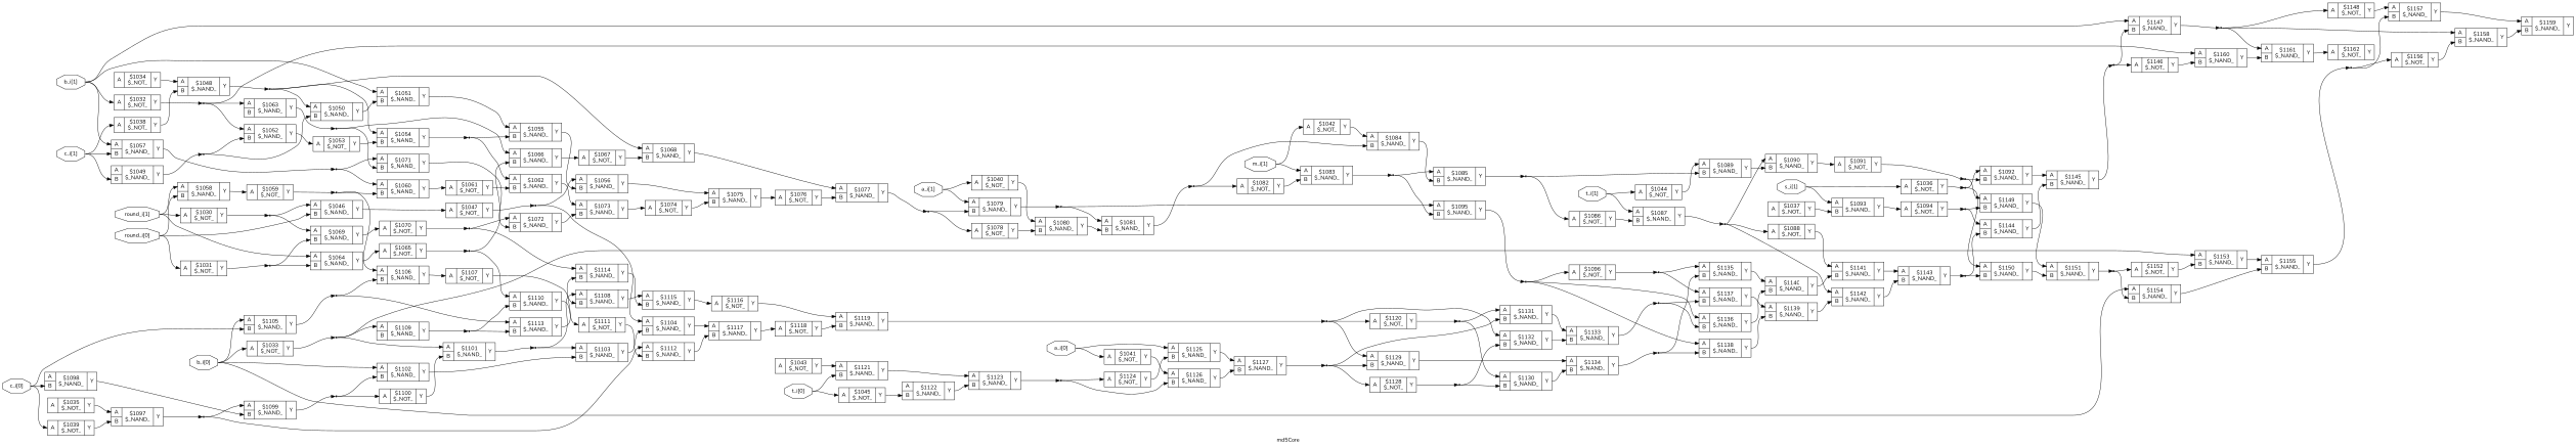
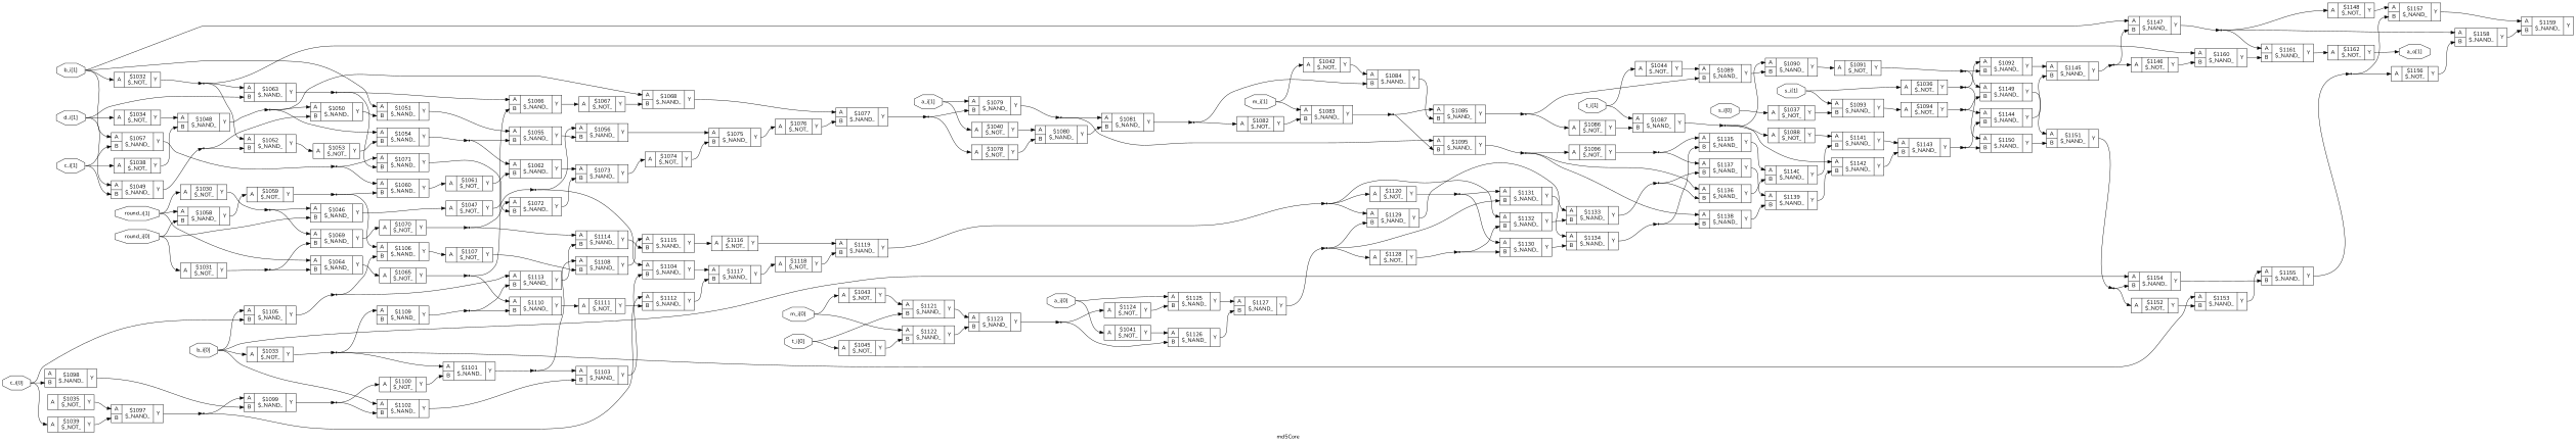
  digraph {
    fontname=Nunito
    label=md5Core
    rankdir=LR
    remincross=true
    node [fontname=Nunito shape=record]
    edge [color=black fontname=Nunito headport="p150:w" tailport="p151:e"]
    n132 [color=black fontcolor=black label="a_i[0]" shape=octagon]
    c163 [label="{{<p150> A}|$1041\n$_NOT_|{<p151> Y}}"]
    c248 [label="{{<p150> A|<p168> B}|$1125\n$_NAND_|{<p151> Y}}"]
    c249 [label="{{<p150> A|<p168> B}|$1126\n$_NAND_|{<p151> Y}}"]
    c250 [label="{{<p150> A|<p168> B}|$1127\n$_NAND_|{<p151> Y}}"]
    n133 [color=black fontcolor=black label="a_i[1]" shape=octagon]
    c162 [label="{{<p150> A}|$1040\n$_NOT_|{<p151> Y}}"]
    c202 [label="{{<p150> A|<p168> B}|$1079\n$_NAND_|{<p151> Y}}"]
    c203 [label="{{<p150> A|<p168> B}|$1080\n$_NAND_|{<p151> Y}}"]
    n100 [shape=point]
+   n135 [color=black fontcolor=black label="a_o[1]" shape=octagon]
    n136 [color=black fontcolor=black label="b_i[0]" shape=octagon]
    c155 [label="{{<p150> A}|$1033\n$_NOT_|{<p151> Y}}"]
    c225 [label="{{<p150> A|<p168> B}|$1102\n$_NAND_|{<p151> Y}}"]
    c228 [label="{{<p150> A|<p168> B}|$1105\n$_NAND_|{<p151> Y}}"]
    c277 [label="{{<p150> A|<p168> B}|$1154\n$_NAND_|{<p151> Y}}"]
    n54 [shape=point]
    c226 [label="{{<p150> A|<p168> B}|$1103\n$_NAND_|{<p151> Y}}"]
    n126 [shape=point]
    c278 [label="{{<p150> A|<p168> B}|$1155\n$_NAND_|{<p151> Y}}"]
    n137 [color=black fontcolor=black label="b_i[1]" shape=octagon]
    c154 [label="{{<p150> A}|$1032\n$_NOT_|{<p151> Y}}"]
    c174 [label="{{<p150> A|<p168> B}|$1051\n$_NAND_|{<p151> Y}}"]
    c180 [label="{{<p150> A|<p168> B}|$1057\n$_NAND_|{<p151> Y}}"]
    c270 [label="{{<p150> A|<p168> B}|$1147\n$_NAND_|{<p151> Y}}"]
    n53 [shape=point]
    c178 [label="{{<p150> A|<p168> B}|$1055\n$_NAND_|{<p151> Y}}"]
    n78 [shape=point]
    n37 [shape=point]
    n138 [color=black fontcolor=black label="c_i[0]" shape=octagon]
    c161 [label="{{<p150> A}|$1039\n$_NOT_|{<p151> Y}}"]
    c221 [label="{{<p150> A|<p168> B}|$1098\n$_NAND_|{<p151> Y}}"]
    c220 [label="{{<p150> A|<p168> B}|$1097\n$_NAND_|{<p151> Y}}"]
    c222 [label="{{<p150> A|<p168> B}|$1099\n$_NAND_|{<p151> Y}}"]
    n139 [color=black fontcolor=black label="c_i[1]" shape=octagon]
    c160 [label="{{<p150> A}|$1038\n$_NOT_|{<p151> Y}}"]
    c172 [label="{{<p150> A|<p168> B}|$1049\n$_NAND_|{<p151> Y}}"]
    c171 [label="{{<p150> A|<p168> B}|$1048\n$_NAND_|{<p151> Y}}"]
    n70 [shape=point]
    c157 [label="{{<p150> A}|$1035\n$_NOT_|{<p151> Y}}"]
    c232 [label="{{<p150> A|<p168> B}|$1109\n$_NAND_|{<p151> Y}}"]
    n130 [shape=point]
+   n141 [color=black fontcolor=black label="d_i[1]" shape=octagon]
    c156 [label="{{<p150> A}|$1034\n$_NOT_|{<p151> Y}}"]
    c186 [label="{{<p150> A|<p168> B}|$1063\n$_NAND_|{<p151> Y}}"]
    n84 [shape=point]
+   n142 [color=black fontcolor=black label="m_i[0]" shape=octagon]
    c165 [label="{{<p150> A}|$1043\n$_NOT_|{<p151> Y}}"]
    c245 [label="{{<p150> A|<p168> B}|$1122\n$_NAND_|{<p151> Y}}"]
    c244 [label="{{<p150> A|<p168> B}|$1121\n$_NAND_|{<p151> Y}}"]
    c246 [label="{{<p150> A|<p168> B}|$1123\n$_NAND_|{<p151> Y}}"]
    n143 [color=black fontcolor=black label="m_i[1]" shape=octagon]
    c164 [label="{{<p150> A}|$1042\n$_NOT_|{<p151> Y}}"]
    c206 [label="{{<p150> A|<p168> B}|$1083\n$_NAND_|{<p151> Y}}"]
    c207 [label="{{<p150> A|<p168> B}|$1084\n$_NAND_|{<p151> Y}}"]
    n104 [shape=point]
    n144 [color=black fontcolor=black label="round_i[0]" shape=octagon]
    c153 [label="{{<p150> A}|$1031\n$_NOT_|{<p151> Y}}"]
    c169 [label="{{<p150> A|<p168> B}|$1046\n$_NAND_|{<p151> Y}}"]
    c181 [label="{{<p150> A|<p168> B}|$1058\n$_NAND_|{<p151> Y}}"]
    n52 [shape=point]
    c170 [label="{{<p150> A}|$1047\n$_NOT_|{<p151> Y}}"]
    c182 [label="{{<p150> A}|$1059\n$_NOT_|{<p151> Y}}"]
    n145 [color=black fontcolor=black label="round_i[1]" shape=octagon]
    c152 [label="{{<p150> A}|$1030\n$_NOT_|{<p151> Y}}"]
    c187 [label="{{<p150> A|<p168> B}|$1064\n$_NAND_|{<p151> Y}}"]
    n51 [shape=point]
    c188 [label="{{<p150> A}|$1065\n$_NOT_|{<p151> Y}}"]
+   n146 [color=black fontcolor=black label="s_i[0]" shape=octagon]
    c159 [label="{{<p150> A}|$1037\n$_NOT_|{<p151> Y}}"]
    c216 [label="{{<p150> A|<p168> B}|$1093\n$_NAND_|{<p151> Y}}"]
    n147 [color=black fontcolor=black label="s_i[1]" shape=octagon]
    c158 [label="{{<p150> A}|$1036\n$_NOT_|{<p151> Y}}"]
    n57 [shape=point]
    c217 [label="{{<p150> A}|$1094\n$_NOT_|{<p151> Y}}"]
    n148 [color=black fontcolor=black label="t_i[0]" shape=octagon]
    c167 [label="{{<p150> A}|$1045\n$_NOT_|{<p151> Y}}"]
    n149 [color=black fontcolor=black label="t_i[1]" shape=octagon]
    c166 [label="{{<p150> A}|$1044\n$_NOT_|{<p151> Y}}"]
    c210 [label="{{<p150> A|<p168> B}|$1087\n$_NAND_|{<p151> Y}}"]
    c212 [label="{{<p150> A|<p168> B}|$1089\n$_NAND_|{<p151> Y}}"]
    n108 [shape=point]
    c192 [label="{{<p150> A|<p168> B}|$1069\n$_NAND_|{<p151> Y}}"]
    c175 [label="{{<p150> A|<p168> B}|$1052\n$_NAND_|{<p151> Y}}"]
    c283 [label="{{<p150> A|<p168> B}|$1160\n$_NAND_|{<p151> Y}}"]
    c224 [label="{{<p150> A|<p168> B}|$1101\n$_NAND_|{<p151> Y}}"]
    c276 [label="{{<p150> A|<p168> B}|$1153\n$_NAND_|{<p151> Y}}"]
    n69 [shape=point]
    n118 [shape=point]
    c215 [label="{{<p150> A|<p168> B}|$1092\n$_NAND_|{<p151> Y}}"]
    c273 [label="{{<p150> A|<p168> B}|$1150\n$_NAND_|{<p151> Y}}"]
    c204 [label="{{<p150> A|<p168> B}|$1081\n$_NAND_|{<p151> Y}}"]
    c208 [label="{{<p150> A|<p168> B}|$1085\n$_NAND_|{<p151> Y}}"]
    c213 [label="{{<p150> A|<p168> B}|$1090\n$_NAND_|{<p151> Y}}"]
    n68 [shape=point]
    c179 [label="{{<p150> A|<p168> B}|$1056\n$_NAND_|{<p151> Y}}"]
    c227 [label="{{<p150> A|<p168> B}|$1104\n$_NAND_|{<p151> Y}}"]
    c173 [label="{{<p150> A|<p168> B}|$1050\n$_NAND_|{<p151> Y}}"]
    c177 [label="{{<p150> A|<p168> B}|$1054\n$_NAND_|{<p151> Y}}"]
    c191 [label="{{<p150> A|<p168> B}|$1068\n$_NAND_|{<p151> Y}}"]
    c176 [label="{{<p150> A}|$1053\n$_NOT_|{<p151> Y}}"]
    n75 [shape=point]
    c185 [label="{{<p150> A|<p168> B}|$1062\n$_NAND_|{<p151> Y}}"]
    c198 [label="{{<p150> A|<p168> B}|$1075\n$_NAND_|{<p151> Y}}"]
    c199 [label="{{<p150> A}|$1076\n$_NOT_|{<p151> Y}}"]
    c183 [label="{{<p150> A|<p168> B}|$1060\n$_NAND_|{<p151> Y}}"]
    c194 [label="{{<p150> A|<p168> B}|$1071\n$_NAND_|{<p151> Y}}"]
    n80 [shape=point]
    c229 [label="{{<p150> A|<p168> B}|$1106\n$_NAND_|{<p151> Y}}"]
    c184 [label="{{<p150> A}|$1061\n$_NOT_|{<p151> Y}}"]
    c196 [label="{{<p150> A|<p168> B}|$1073\n$_NAND_|{<p151> Y}}"]
    c197 [label="{{<p150> A}|$1074\n$_NOT_|{<p151> Y}}"]
    c189 [label="{{<p150> A|<p168> B}|$1066\n$_NAND_|{<p151> Y}}"]
    n86 [shape=point]
    c233 [label="{{<p150> A|<p168> B}|$1110\n$_NAND_|{<p151> Y}}"]
    c190 [label="{{<p150> A}|$1067\n$_NOT_|{<p151> Y}}"]
    c200 [label="{{<p150> A|<p168> B}|$1077\n$_NAND_|{<p151> Y}}"]
    n98 [shape=point]
    c193 [label="{{<p150> A}|$1070\n$_NOT_|{<p151> Y}}"]
    n91 [shape=point]
    c195 [label="{{<p150> A|<p168> B}|$1072\n$_NAND_|{<p151> Y}}"]
    c237 [label="{{<p150> A|<p168> B}|$1114\n$_NAND_|{<p151> Y}}"]
    c201 [label="{{<p150> A}|$1078\n$_NOT_|{<p151> Y}}"]
    c218 [label="{{<p150> A|<p168> B}|$1095\n$_NAND_|{<p151> Y}}"]
    n102 [shape=point]
    c205 [label="{{<p150> A}|$1082\n$_NOT_|{<p151> Y}}"]
    n106 [shape=point]
    c209 [label="{{<p150> A}|$1086\n$_NOT_|{<p151> Y}}"]
    c211 [label="{{<p150> A}|$1088\n$_NOT_|{<p151> Y}}"]
    c265 [label="{{<p150> A|<p168> B}|$1142\n$_NAND_|{<p151> Y}}"]
    c264 [label="{{<p150> A|<p168> B}|$1141\n$_NAND_|{<p151> Y}}"]
    c266 [label="{{<p150> A|<p168> B}|$1143\n$_NAND_|{<p151> Y}}"]
    c214 [label="{{<p150> A}|$1091\n$_NOT_|{<p151> Y}}"]
    n112 [shape=point]
    c272 [label="{{<p150> A|<p168> B}|$1149\n$_NAND_|{<p151> Y}}"]
    c268 [label="{{<p150> A|<p168> B}|$1145\n$_NAND_|{<p151> Y}}"]
    n35 [shape=point]
    n115 [shape=point]
    c267 [label="{{<p150> A|<p168> B}|$1144\n$_NAND_|{<p151> Y}}"]
    n116 [shape=point]
    c219 [label="{{<p150> A}|$1096\n$_NOT_|{<p151> Y}}"]
    c259 [label="{{<p150> A|<p168> B}|$1136\n$_NAND_|{<p151> Y}}"]
    c261 [label="{{<p150> A|<p168> B}|$1138\n$_NAND_|{<p151> Y}}"]
    n117 [shape=point]
    c258 [label="{{<p150> A|<p168> B}|$1135\n$_NAND_|{<p151> Y}}"]
    c260 [label="{{<p150> A|<p168> B}|$1137\n$_NAND_|{<p151> Y}}"]
    c235 [label="{{<p150> A|<p168> B}|$1112\n$_NAND_|{<p151> Y}}"]
    n120 [shape=point]
    c223 [label="{{<p150> A}|$1100\n$_NOT_|{<p151> Y}}"]
    n122 [shape=point]
    c231 [label="{{<p150> A|<p168> B}|$1108\n$_NAND_|{<p151> Y}}"]
    c240 [label="{{<p150> A|<p168> B}|$1117\n$_NAND_|{<p151> Y}}"]
    c241 [label="{{<p150> A}|$1118\n$_NOT_|{<p151> Y}}"]
    c236 [label="{{<p150> A|<p168> B}|$1113\n$_NAND_|{<p151> Y}}"]
    c230 [label="{{<p150> A}|$1107\n$_NOT_|{<p151> Y}}"]
    c238 [label="{{<p150> A|<p168> B}|$1115\n$_NAND_|{<p151> Y}}"]
    c239 [label="{{<p150> A}|$1116\n$_NOT_|{<p151> Y}}"]
    c234 [label="{{<p150> A}|$1111\n$_NOT_|{<p151> Y}}"]
    c242 [label="{{<p150> A|<p168> B}|$1119\n$_NAND_|{<p151> Y}}"]
    n9 [shape=point]
    c243 [label="{{<p150> A}|$1120\n$_NOT_|{<p151> Y}}"]
    c252 [label="{{<p150> A|<p168> B}|$1129\n$_NAND_|{<p151> Y}}"]
    c255 [label="{{<p150> A|<p168> B}|$1132\n$_NAND_|{<p151> Y}}"]
    n10 [shape=point]
    c253 [label="{{<p150> A|<p168> B}|$1130\n$_NAND_|{<p151> Y}}"]
    c254 [label="{{<p150> A|<p168> B}|$1131\n$_NAND_|{<p151> Y}}"]
    n13 [shape=point]
    c247 [label="{{<p150> A}|$1124\n$_NOT_|{<p151> Y}}"]
    n17 [shape=point]
    c251 [label="{{<p150> A}|$1128\n$_NOT_|{<p151> Y}}"]
    n18 [shape=point]
    c257 [label="{{<p150> A|<p168> B}|$1134\n$_NAND_|{<p151> Y}}"]
    n24 [shape=point]
    c256 [label="{{<p150> A|<p168> B}|$1133\n$_NAND_|{<p151> Y}}"]
    n23 [shape=point]
    c263 [label="{{<p150> A|<p168> B}|$1140\n$_NAND_|{<p151> Y}}"]
    c262 [label="{{<p150> A|<p168> B}|$1139\n$_NAND_|{<p151> Y}}"]
    n33 [shape=point]
    c269 [label="{{<p150> A}|$1146\n$_NOT_|{<p151> Y}}"]
    c284 [label="{{<p150> A|<p168> B}|$1161\n$_NAND_|{<p151> Y}}"]
    c271 [label="{{<p150> A}|$1148\n$_NOT_|{<p151> Y}}"]
    c281 [label="{{<p150> A|<p168> B}|$1158\n$_NAND_|{<p151> Y}}"]
    c280 [label="{{<p150> A|<p168> B}|$1157\n$_NAND_|{<p151> Y}}"]
    c282 [label="{{<p150> A|<p168> B}|$1159\n$_NAND_|{<p151> Y}}"]
    c274 [label="{{<p150> A|<p168> B}|$1151\n$_NAND_|{<p151> Y}}"]
    n41 [shape=point]
    c275 [label="{{<p150> A}|$1152\n$_NOT_|{<p151> Y}}"]
    n45 [shape=point]
    c279 [label="{{<p150> A}|$1156\n$_NOT_|{<p151> Y}}"]
    c285 [label="{{<p150> A}|$1162\n$_NOT_|{<p151> Y}}"]
    n132 -> c163 [tailport=e]
    n132 -> c248 [tailport=e]
    c163 -> c249
    c248 -> c250
    c249 -> c250 [headport="p168:w"]
    c250 -> n17 [headport=w]
    n133 -> c162 [tailport=e]
    n133 -> c202 [tailport=e]
    c162 -> c203
    c202 -> n100 [headport=w]
    c203 -> c204 [headport="p168:w"]
    n100 -> c204 [tailport=e]
    n100 -> c218 [tailport=e]
    n136 -> c155 [tailport=e]
    n136 -> c225 [tailport=e]
    n136 -> c228 [tailport=e]
    n136 -> c277 [tailport=e]
    c155 -> n54 [headport=w]
    c225 -> c226 [headport="p168:w"]
    c228 -> n126 [headport=w]
    c277 -> c278 [headport="p168:w"]
    n54 -> c232 [tailport=e]
    n54 -> c224 [tailport=e]
    n54 -> c276 [tailport=e]
    c226 -> c227 [headport="p168:w"]
    n126 -> c229 [headport="p168:w" tailport=e]
    n126 -> c236 [tailport=e]
    c278 -> n45 [headport=w]
    n137 -> c154 [tailport=e]
    n137 -> c174 [tailport=e]
    n137 -> c180 [tailport=e]
    n137 -> c270 [tailport=e]
    c154 -> n53 [headport=w]
    c174 -> c178
    c180 -> n78 [headport=w]
    c270 -> n37 [headport=w]
    n53 -> c186 [tailport=e]
    n53 -> c175 [tailport=e]
    n53 -> c283 [tailport=e]
    c178 -> c179 [headport="p168:w"]
    n78 -> c183 [tailport=e]
    n78 -> c194 [tailport=e]
    n37 -> c284 [tailport=e]
    n37 -> c271 [tailport=e]
    n37 -> c281 [tailport=e]
    n138 -> c228 [headport="p168:w" tailport=e]
    n138 -> c161 [tailport=e]
    n138 -> c221 [headport="p168:w" tailport=e]
    c161 -> c220 [headport="p168:w"]
    c221 -> c222 [headport="p168:w"]
    c220 -> n118 [headport=w]
    c222 -> n120 [headport=w]
    n139 -> c180 [headport="p168:w" tailport=e]
    n139 -> c160 [tailport=e]
    n139 -> c172 [headport="p168:w" tailport=e]
    c160 -> c171 [headport="p168:w"]
    c172 -> n70 [headport=w]
    c171 -> n69 [headport=w]
    n70 -> c175 [headport="p168:w" tailport=e]
    n70 -> c173 [headport="p168:w" tailport=e]
    c157 -> c220
    c232 -> n130 [headport=w]
    n130 -> c233 [headport="p168:w" tailport=e]
    n130 -> c236 [headport="p168:w" tailport=e]
+   n141 -> c172 [tailport=e]
+   n141 -> c156 [tailport=e]
+   n141 -> c186 [headport="p168:w" tailport=e]
    c156 -> c171
    c186 -> n84 [headport=w]
    n84 -> c194 [headport="p168:w" tailport=e]
    n84 -> c189 [tailport=e]
+   n142 -> c165 [tailport=e]
+   n142 -> c245 [tailport=e]
    c165 -> c244
    c245 -> c246 [headport="p168:w"]
    c244 -> c246
    c246 -> n13 [headport=w]
    n143 -> c164 [tailport=e]
    n143 -> c206 [tailport=e]
    c164 -> c207
    c206 -> n104 [headport=w]
    c207 -> c208 [headport="p168:w"]
    n104 -> c208 [tailport=e]
    n104 -> c218 [headport="p168:w" tailport=e]
    n144 -> c153 [tailport=e]
    n144 -> c169 [headport="p168:w" tailport=e]
    n144 -> c181 [headport="p168:w" tailport=e]
    c153 -> n52 [headport=w]
    c169 -> c170
    c181 -> c182
    n52 -> c187 [headport="p168:w" tailport=e]
    n52 -> c192 [headport="p168:w" tailport=e]
    c170 -> n68 [headport=w]
    c182 -> n80 [headport=w]
    n145 -> c181 [tailport=e]
    n145 -> c152 [tailport=e]
    n145 -> c187 [tailport=e]
    c152 -> n51 [headport=w]
    c187 -> c188
    n51 -> c169 [tailport=e]
    n51 -> c192 [tailport=e]
    c188 -> n86 [headport=w]
+   n146 -> c159 [tailport=e]
    c159 -> c216 [headport="p168:w"]
    c216 -> c217
    n147 -> c216 [tailport=e]
    n147 -> c158 [tailport=e]
    c158 -> n57 [headport=w]
    n57 -> c215 [tailport=e]
    n57 -> c273 [tailport=e]
    c217 -> n115 [headport=w]
    n148 -> c244 [headport="p168:w" tailport=e]
    n148 -> c167 [tailport=e]
    c167 -> c245 [headport="p168:w"]
    n149 -> c166 [tailport=e]
    n149 -> c210 [tailport=e]
    c166 -> c212
    c210 -> n108 [headport=w]
    c212 -> c213 [headport="p168:w"]
    n108 -> c213 [tailport=e]
    n108 -> c211 [tailport=e]
    n108 -> c265 [tailport=e]
    c192 -> c193
    c175 -> c176
    c283 -> c284 [headport="p168:w"]
    c224 -> n122 [headport=w]
    c276 -> c278
    n69 -> c173 [tailport=e]
    n69 -> c177 [tailport=e]
    n69 -> c191 [tailport=e]
    n118 -> c222 [tailport=e]
    n118 -> c235 [tailport=e]
    c215 -> c268
    c273 -> c274 [headport="p168:w"]
    c204 -> n102 [headport=w]
    c208 -> n106 [headport=w]
    c213 -> c214
    n68 -> c179 [tailport=e]
    n68 -> c227 [tailport=e]
    c179 -> c198
    c227 -> c240
    c173 -> c174 [headport="p168:w"]
    c177 -> n75 [headport=w]
    c191 -> c200
    c176 -> c177 [headport="p168:w"]
    n75 -> c178 [headport="p168:w" tailport=e]
    n75 -> c185 [tailport=e]
    c185 -> c196
    c198 -> c199
    c199 -> c200 [headport="p168:w"]
    c183 -> c184
    c194 -> c195 [headport="p168:w"]
    n80 -> c183 [headport="p168:w" tailport=e]
    n80 -> c229 [tailport=e]
    c229 -> c230
    c184 -> c185 [headport="p168:w"]
    c196 -> c197
    c197 -> c198 [headport="p168:w"]
    c189 -> c190
    n86 -> c189 [headport="p168:w" tailport=e]
    n86 -> c233 [tailport=e]
    c233 -> c234
    c190 -> c191 [headport="p168:w"]
    c200 -> n98 [headport=w]
    n98 -> c202 [headport="p168:w" tailport=e]
    n98 -> c201 [tailport=e]
    c193 -> n91 [headport=w]
    n91 -> c195 [tailport=e]
    n91 -> c237 [tailport=e]
    c195 -> c196 [headport="p168:w"]
    c237 -> c238 [headport="p168:w"]
    c201 -> c203 [headport="p168:w"]
    c218 -> n116 [headport=w]
    n102 -> c207 [headport="p168:w" tailport=e]
    n102 -> c205 [tailport=e]
    c205 -> c206 [headport="p168:w"]
    n106 -> c212 [headport="p168:w" tailport=e]
    n106 -> c209 [tailport=e]
    c209 -> c210 [headport="p168:w"]
    c211 -> c264
    c265 -> c266 [headport="p168:w"]
    c264 -> c266
    c266 -> n33 [headport=w]
    c214 -> n112 [headport=w]
    n112 -> c215 [headport="p168:w" tailport=e]
    n112 -> c272 [tailport=e]
    c272 -> c274
    c268 -> n35 [headport=w]
    n35 -> c270 [headport="p168:w" tailport=e]
    n35 -> c269 [tailport=e]
    n115 -> c272 [headport="p168:w" tailport=e]
    n115 -> c267 [tailport=e]
    c267 -> c268 [headport="p168:w"]
    n116 -> c219 [tailport=e]
    n116 -> c259 [tailport=e]
    n116 -> c261 [tailport=e]
    c219 -> n117 [headport=w]
    c259 -> c263 [headport="p168:w"]
    c261 -> c262 [headport="p168:w"]
    n117 -> c258 [tailport=e]
    n117 -> c260 [tailport=e]
    c258 -> c263
    c260 -> c262
    c235 -> c240 [headport="p168:w"]
    n120 -> c225 [headport="p168:w" tailport=e]
    n120 -> c223 [tailport=e]
    c223 -> c224 [headport="p168:w"]
    n122 -> c226 [tailport=e]
    n122 -> c231 [tailport=e]
    c231 -> c238
    c240 -> c241
    c241 -> c242 [headport="p168:w"]
    c236 -> c237 [headport="p168:w"]
    c230 -> c231 [headport="p168:w"]
    c238 -> c239
    c239 -> c242
    c234 -> c235 [headport="p168:w"]
    c242 -> n9 [headport=w]
    n9 -> c243 [tailport=e]
    n9 -> c252 [tailport=e]
    n9 -> c255 [tailport=e]
    c243 -> n10 [headport=w]
    c252 -> c257
    c255 -> c256 [headport="p168:w"]
    n10 -> c253 [tailport=e]
    n10 -> c254 [tailport=e]
    c253 -> c257 [headport="p168:w"]
    c254 -> c256
    n13 -> c249 [headport="p168:w" tailport=e]
    n13 -> c247 [tailport=e]
    c247 -> c248 [headport="p168:w"]
    n17 -> c252 [headport="p168:w" tailport=e]
    n17 -> c254 [headport="p168:w" tailport=e]
    n17 -> c251 [tailport=e]
    c251 -> n18 [headport=w]
    n18 -> c255 [headport="p168:w" tailport=e]
    n18 -> c253 [headport="p168:w" tailport=e]
    c257 -> n24 [headport=w]
    n24 -> c261 [headport="p168:w" tailport=e]
    n24 -> c258 [headport="p168:w" tailport=e]
    c256 -> n23 [headport=w]
    n23 -> c259 [headport="p168:w" tailport=e]
    n23 -> c260 [headport="p168:w" tailport=e]
    c263 -> c264 [headport="p168:w"]
    c262 -> c265 [headport="p168:w"]
    n33 -> c273 [headport="p168:w" tailport=e]
    n33 -> c267 [headport="p168:w" tailport=e]
    c269 -> c283 [headport="p168:w"]
    c284 -> c285
    c271 -> c280
    c281 -> c282 [headport="p168:w"]
    c280 -> c282
    c274 -> n41 [headport=w]
    n41 -> c277 [headport="p168:w" tailport=e]
    n41 -> c275 [tailport=e]
    c275 -> c276 [headport="p168:w"]
    n45 -> c280 [headport="p168:w" tailport=e]
    n45 -> c279 [tailport=e]
    c279 -> c281 [headport="p168:w"]
+   c285 -> n135 [headport=w]
  }
